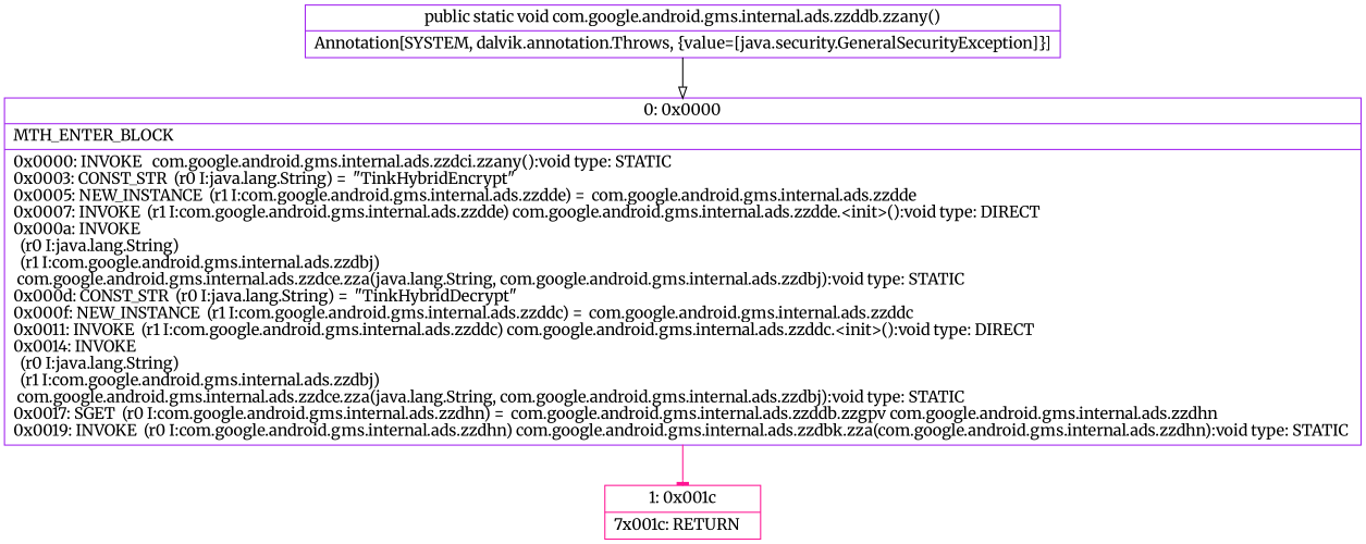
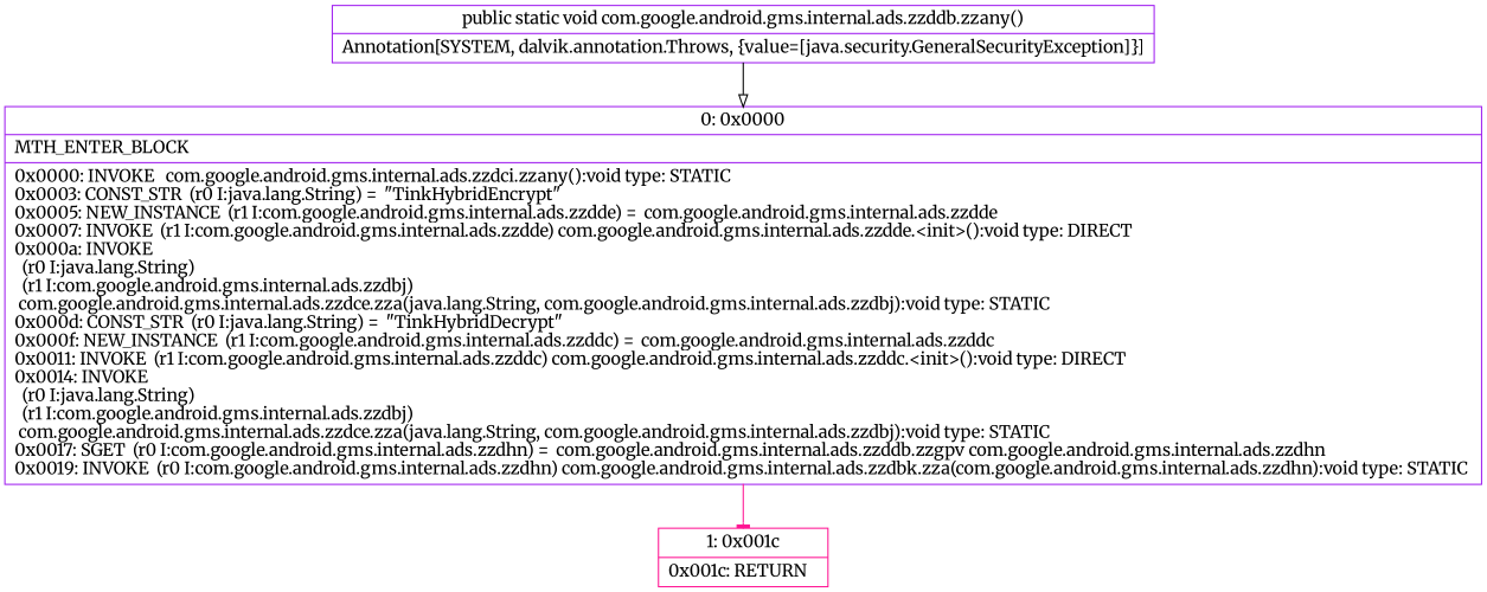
  digraph {
    fontname=Merriweather
    node [shape=record color=purple fontname=Merriweather]
    edge [fontname=Merriweather]
    n1 [label="{0\:\ 0x0000|MTH_ENTER_BLOCK\l|0x0000: INVOKE   com.google.android.gms.internal.ads.zzdci.zzany():void type: STATIC \l0x0003: CONST_STR  (r0 I:java.lang.String) =  \"TinkHybridEncrypt\" \l0x0005: NEW_INSTANCE  (r1 I:com.google.android.gms.internal.ads.zzdde) =  com.google.android.gms.internal.ads.zzdde \l0x0007: INVOKE  (r1 I:com.google.android.gms.internal.ads.zzdde) com.google.android.gms.internal.ads.zzdde.\<init\>():void type: DIRECT \l0x000a: INVOKE  \l  (r0 I:java.lang.String)\l  (r1 I:com.google.android.gms.internal.ads.zzdbj)\l com.google.android.gms.internal.ads.zzdce.zza(java.lang.String, com.google.android.gms.internal.ads.zzdbj):void type: STATIC \l0x000d: CONST_STR  (r0 I:java.lang.String) =  \"TinkHybridDecrypt\" \l0x000f: NEW_INSTANCE  (r1 I:com.google.android.gms.internal.ads.zzddc) =  com.google.android.gms.internal.ads.zzddc \l0x0011: INVOKE  (r1 I:com.google.android.gms.internal.ads.zzddc) com.google.android.gms.internal.ads.zzddc.\<init\>():void type: DIRECT \l0x0014: INVOKE  \l  (r0 I:java.lang.String)\l  (r1 I:com.google.android.gms.internal.ads.zzdbj)\l com.google.android.gms.internal.ads.zzdce.zza(java.lang.String, com.google.android.gms.internal.ads.zzdbj):void type: STATIC \l0x0017: SGET  (r0 I:com.google.android.gms.internal.ads.zzdhn) =  com.google.android.gms.internal.ads.zzddb.zzgpv com.google.android.gms.internal.ads.zzdhn \l0x0019: INVOKE  (r0 I:com.google.android.gms.internal.ads.zzdhn) com.google.android.gms.internal.ads.zzdbk.zza(com.google.android.gms.internal.ads.zzdhn):void type: STATIC \l}"]
-   n2 [label="{1\:\ 0x001c|7x001c: RETURN   \l}" color=deeppink]
+   n2 [label="{1\:\ 0x001c|0x001c: RETURN   \l}" color=deeppink]
    n3 [label="{public static void com.google.android.gms.internal.ads.zzddb.zzany()  | Annotation[SYSTEM, dalvik.annotation.Throws, \{value=[java.security.GeneralSecurityException]\}]\l}"]
    n1 -> n2 [color=deeppink arrowhead=tee]
    n3 -> n1 [color=black arrowhead=onormal]
  }
